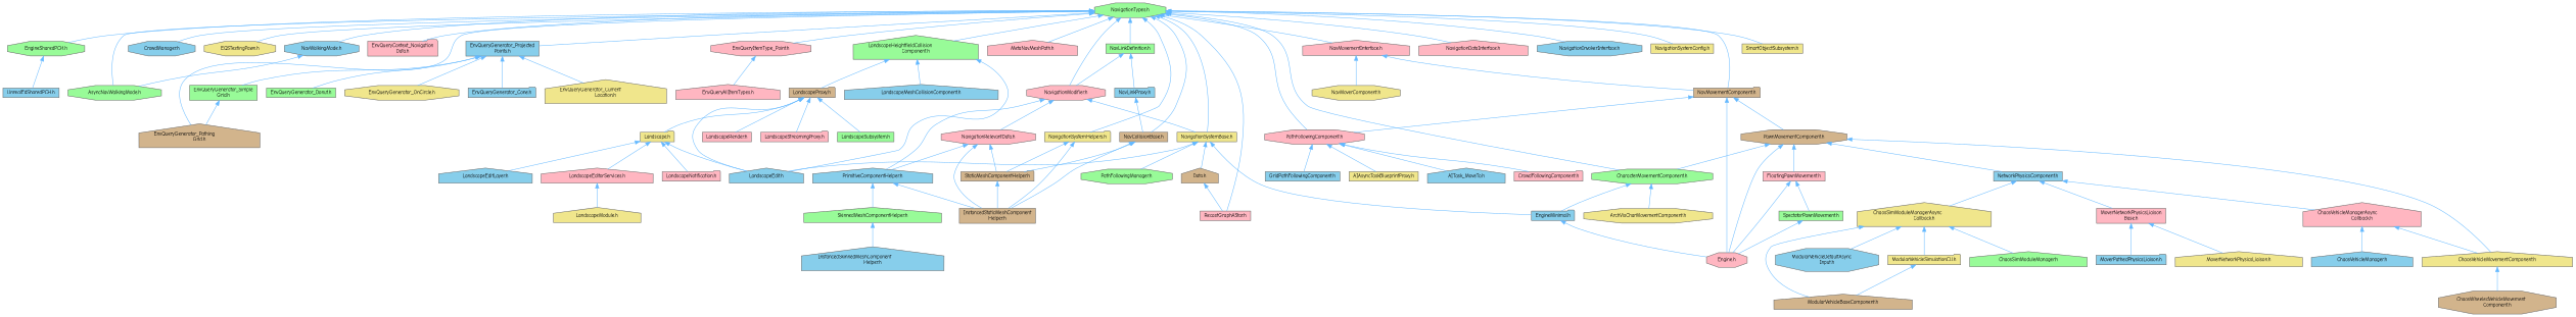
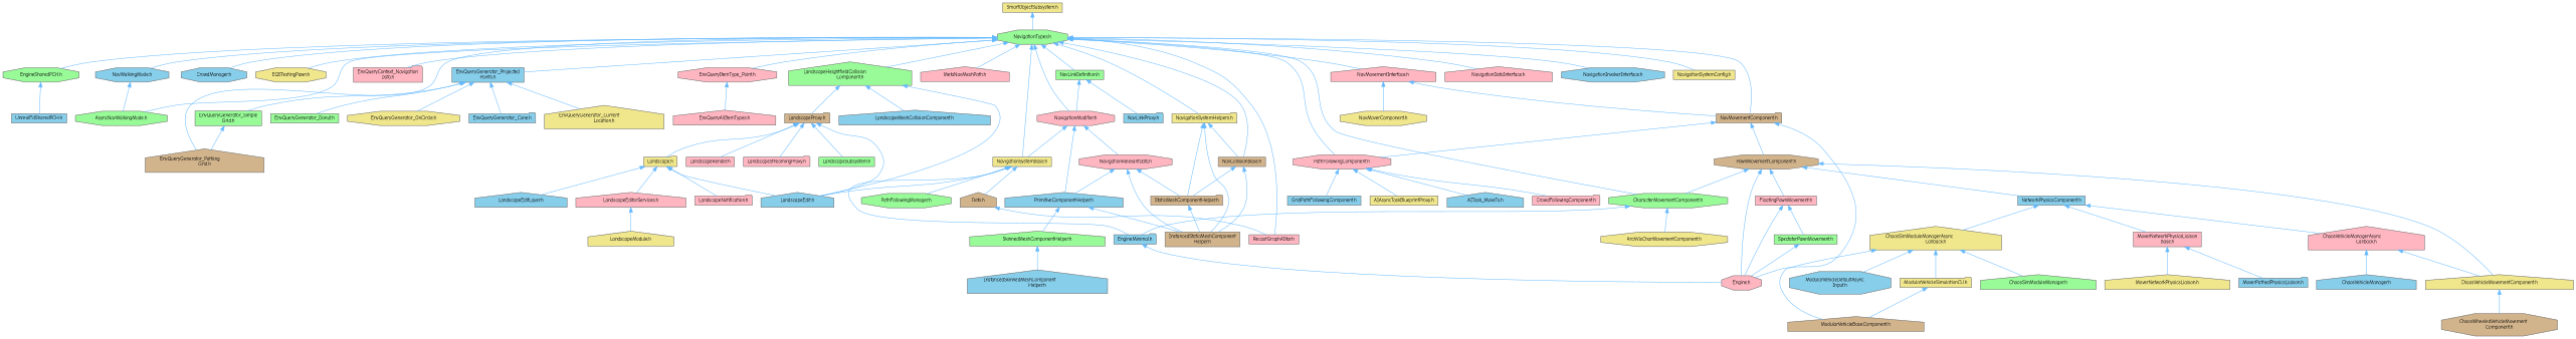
  digraph {
    fontname="Comic Neue"
    node [color=grey40 fillcolor=skyblue fontname="Comic Neue" fontsize=10 shape=house style=filled]
    edge [color=steelblue1 dir=back fontname="Comic Neue" fontsize=10 labelfontname=Helvetica labelfontsize=10 style=solid]
    n1 [color=gray40 fillcolor=palegreen fontcolor=black height=0.2 label="NavigationTypes.h" shape=octagon width=0.4]
    n2 [fillcolor=palegreen height=0.2 label="AsyncNavWalkingMode.h" shape=octagon width=0.4]
    n3 [fillcolor=palegreen height=0.2 label="CharacterMovementComponent.h" shape=octagon width=0.4]
    n4 [height=0.2 label="CrowdManager.h" shape=octagon width=0.4]
    n5 [fillcolor=khaki height=0.2 label="EQSTestingPawn.h" shape=octagon width=0.4]
    n6 [fillcolor=palegreen height=0.2 label="EngineSharedPCH.h" shape=octagon width=0.4]
    n7 [fillcolor=lightpink height=0.2 label="EnvQueryContext_Navigation\lData.h" shape=folder width=0.4]
    n8 [fillcolor=tan height=0.2 label="EnvQueryGenerator_Pathing\lGrid.h" width=0.4]
    n9 [height=0.2 label="EnvQueryGenerator_Projected\lPoints.h" shape=box width=0.4]
    n10 [fillcolor=lightpink height=0.2 label="EnvQueryItemType_Point.h" shape=octagon width=0.4]
    n11 [fillcolor=palegreen height=0.2 label="LandscapeHeightfieldCollision\lComponent.h" width=0.4]
    n12 [fillcolor=lightpink height=0.2 label="MetaNavMeshPath.h" width=0.4]
    n13 [fillcolor=tan height=0.2 label="NavCollisionBase.h" shape=box width=0.4]
    n14 [fillcolor=palegreen height=0.2 label="NavLinkDefinition.h" shape=box width=0.4]
    n15 [fillcolor=lightpink height=0.2 label="NavigationModifier.h" shape=octagon width=0.4]
    n16 [fillcolor=khaki height=0.2 label="NavigationSystemBase.h" shape=box width=0.4]
    n17 [fillcolor=lightpink height=0.2 label="RecastGraphAStar.h" shape=box width=0.4]
    n18 [fillcolor=tan height=0.2 label="NavMovementComponent.h" shape=folder width=0.4]
    n19 [fillcolor=lightpink height=0.2 label="PathFollowingComponent.h" shape=octagon width=0.4]
    n20 [fillcolor=lightpink height=0.2 label="NavMovementInterface.h" width=0.4]
    n21 [height=0.2 label="NavWalkingMode.h" shape=octagon width=0.4]
    n22 [fillcolor=lightpink height=0.2 label="NavigationDataInterface.h" width=0.4]
    n23 [height=0.2 label="NavigationInvokerInterface.h" shape=octagon width=0.4]
    n24 [fillcolor=khaki height=0.2 label="NavigationSystemConfig.h" shape=box width=0.4]
    n25 [fillcolor=khaki height=0.2 label="NavigationSystemHelpers.h" shape=folder width=0.4]
    n26 [fillcolor=khaki height=0.2 label="SmartObjectSubsystem.h" shape=box width=0.4]
    n27 [fillcolor=khaki height=0.2 label="ArchVisCharMovementComponent.h" shape=octagon width=0.4]
    n28 [height=0.2 label="EngineMinimal.h" shape=folder width=0.4]
    n29 [height=0.2 label="UnrealEdSharedPCH.h" shape=box width=0.4]
    n30 [height=0.2 label="EnvQueryGenerator_Cone.h" shape=folder width=0.4]
    n31 [fillcolor=khaki height=0.2 label="EnvQueryGenerator_Current\lLocation.h" width=0.4]
    n32 [fillcolor=palegreen height=0.2 label="EnvQueryGenerator_Donut.h" shape=box width=0.4]
    n33 [fillcolor=khaki height=0.2 label="EnvQueryGenerator_OnCircle.h" shape=octagon width=0.4]
    n34 [fillcolor=palegreen height=0.2 label="EnvQueryGenerator_Simple\lGrid.h" shape=box width=0.4]
    n35 [fillcolor=lightpink height=0.2 label="EnvQueryAllItemTypes.h" width=0.4]
    n36 [height=0.2 label="LandscapeEdit.h" width=0.4]
    n37 [height=0.2 label="LandscapeMeshCollisionComponent.h" width=0.4]
    n38 [fillcolor=tan height=0.2 label="LandscapeProxy.h" shape=folder width=0.4]
    n39 [fillcolor=tan height=0.2 label="InstancedStaticMeshComponent\lHelper.h" shape=box width=0.4]
    n40 [fillcolor=tan height=0.2 label="StaticMeshComponentHelper.h" shape=folder width=0.4]
    n41 [height=0.2 label="NavLinkProxy.h" shape=folder width=0.4]
    n42 [fillcolor=lightpink height=0.2 label="NavigationRelevantData.h" shape=octagon width=0.4]
    n43 [height=0.2 label="PrimitiveComponentHelper.h" width=0.4]
    n44 [fillcolor=tan height=0.2 label="Data.h" width=0.4]
    n45 [fillcolor=palegreen height=0.2 label="PathFollowingManager.h" shape=octagon width=0.4]
    n46 [fillcolor=lightpink height=0.2 label="Engine.h" shape=octagon width=0.4]
    n47 [fillcolor=tan height=0.2 label="PawnMovementComponent.h" shape=octagon width=0.4]
    n48 [fillcolor=khaki height=0.2 label="AIAsyncTaskBlueprintProxy.h" shape=box width=0.4]
    n49 [height=0.2 label="AITask_MoveTo.h" width=0.4]
    n50 [fillcolor=lightpink height=0.2 label="CrowdFollowingComponent.h" shape=folder width=0.4]
    n51 [height=0.2 label="GridPathFollowingComponent.h" shape=box width=0.4]
    n52 [fillcolor=khaki height=0.2 label="NavMoverComponent.h" shape=octagon width=0.4]
    n53 [fillcolor=khaki height=0.2 label="Landscape.h" shape=folder width=0.4]
    n54 [fillcolor=lightpink height=0.2 label="LandscapeRender.h" shape=box width=0.4]
    n55 [fillcolor=lightpink height=0.2 label="LandscapeStreamingProxy.h" shape=folder width=0.4]
    n56 [fillcolor=palegreen height=0.2 label="LandscapeSubsystem.h" shape=box width=0.4]
    n57 [height=0.2 label="LandscapeEditLayer.h" width=0.4]
    n58 [fillcolor=lightpink height=0.2 label="LandscapeEditorServices.h" width=0.4]
    n59 [fillcolor=lightpink height=0.2 label="LandscapeNotification.h" shape=folder width=0.4]
    n60 [fillcolor=khaki height=0.2 label="LandscapeModule.h" width=0.4]
    n61 [fillcolor=palegreen height=0.2 label="SkinnedMeshComponentHelper.h" width=0.4]
    n62 [height=0.2 label="InstancedSkinnedMeshComponent\lHelper.h" width=0.4]
    n63 [fillcolor=khaki height=0.2 label="ChaosVehicleMovementComponent.h" width=0.4]
    n64 [fillcolor=lightpink height=0.2 label="FloatingPawnMovement.h" shape=box width=0.4]
    n65 [height=0.2 label="NetworkPhysicsComponent.h" shape=box width=0.4]
    n66 [fillcolor=tan height=0.2 label="ChaosWheeledVehicleMovement\lComponent.h" shape=octagon width=0.4]
    n67 [fillcolor=palegreen height=0.2 label="SpectatorPawnMovement.h" shape=box width=0.4]
    n68 [fillcolor=khaki height=0.2 label="ChaosSimModuleManagerAsync\lCallback.h" width=0.4]
    n69 [fillcolor=lightpink height=0.2 label="ChaosVehicleManagerAsync\lCallback.h" width=0.4]
    n70 [fillcolor=lightpink height=0.2 label="MoverNetworkPhysicsLiaison\lBase.h" shape=box width=0.4]
    n71 [fillcolor=palegreen height=0.2 label="ChaosSimModuleManager.h" width=0.4]
    n72 [fillcolor=tan height=0.2 label="ModularVehicleBaseComponent.h" width=0.4]
    n73 [height=0.2 label="ModularVehicleDefaultAsync\lInput.h" shape=octagon width=0.4]
    n74 [fillcolor=khaki height=0.2 label="ModularVehicleSimulationCU.h" shape=folder width=0.4]
    n75 [height=0.2 label="ChaosVehicleManager.h" width=0.4]
    n76 [fillcolor=khaki height=0.2 label="MoverNetworkPhysicsLiaison.h" width=0.4]
    n77 [height=0.2 label="MoverPathedPhysicsLiaison.h" shape=folder width=0.4]
    n1 -> n2
    n1 -> n3
    n1 -> n4
    n1 -> n5
    n1 -> n6
    n1 -> n7
    n1 -> n8
    n1 -> n9
    n1 -> n10
    n1 -> n11
    n1 -> n12
    n1 -> n13
    n1 -> n14
    n1 -> n15
    n1 -> n16
    n1 -> n17
    n1 -> n18
    n1 -> n19
    n1 -> n20
    n1 -> n21
    n1 -> n22
    n1 -> n23
    n1 -> n24
    n1 -> n25
-   n1 -> n26
+   n26 -> n1
    n3 -> n27
    n3 -> n28
    n6 -> n29
    n9 -> n30
    n9 -> n31
    n9 -> n32
    n9 -> n33
    n9 -> n34
    n10 -> n35
    n11 -> n36
    n11 -> n37
    n11 -> n38
    n13 -> n39
    n13 -> n40
    n14 -> n15
    n14 -> n41
    n15 -> n16
    n15 -> n42
    n15 -> n43
    n16 -> n28
    n16 -> n36
    n16 -> n44
    n16 -> n45
    n18 -> n19
    n18 -> n46
    n18 -> n47
    n19 -> n48
    n19 -> n49
    n19 -> n50
    n19 -> n51
    n20 -> n18
    n20 -> n52
    n21 -> n2
-   n41 -> n13
+   n25 -> n13
    n25 -> n39
    n25 -> n40
    n28 -> n46
    n34 -> n8
    n38 -> n36
    n38 -> n53
    n38 -> n54
    n38 -> n55
    n38 -> n56
    n40 -> n39
    n42 -> n39
    n42 -> n40
    n42 -> n43
    n43 -> n39
    n43 -> n61
    n44 -> n17
    n47 -> n3
    n47 -> n46
    n47 -> n63
    n47 -> n64
    n47 -> n65
    n53 -> n36
    n53 -> n57
    n53 -> n58
    n53 -> n59
    n58 -> n60
    n61 -> n62
    n63 -> n66
    n64 -> n46
    n64 -> n67
    n65 -> n68
    n65 -> n69
    n65 -> n70
    n67 -> n46
    n68 -> n71
    n68 -> n72
    n68 -> n73
    n68 -> n74
    n69 -> n63
    n69 -> n75
    n70 -> n76
    n70 -> n77
    n74 -> n72
  }
